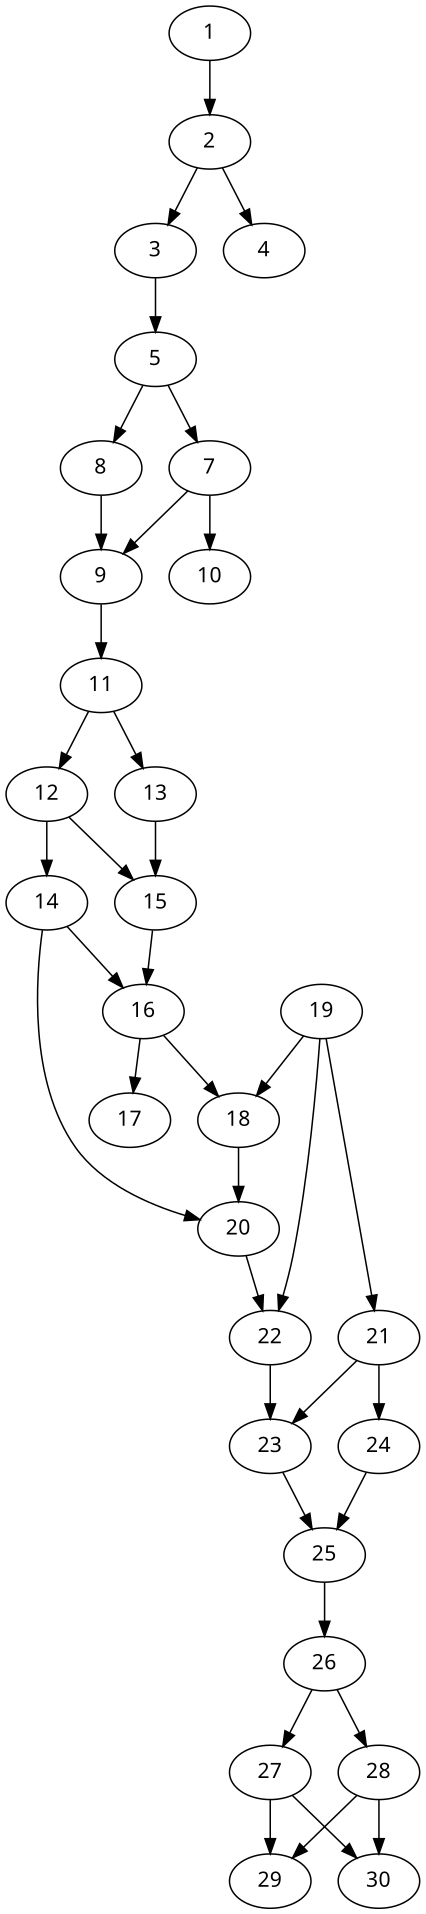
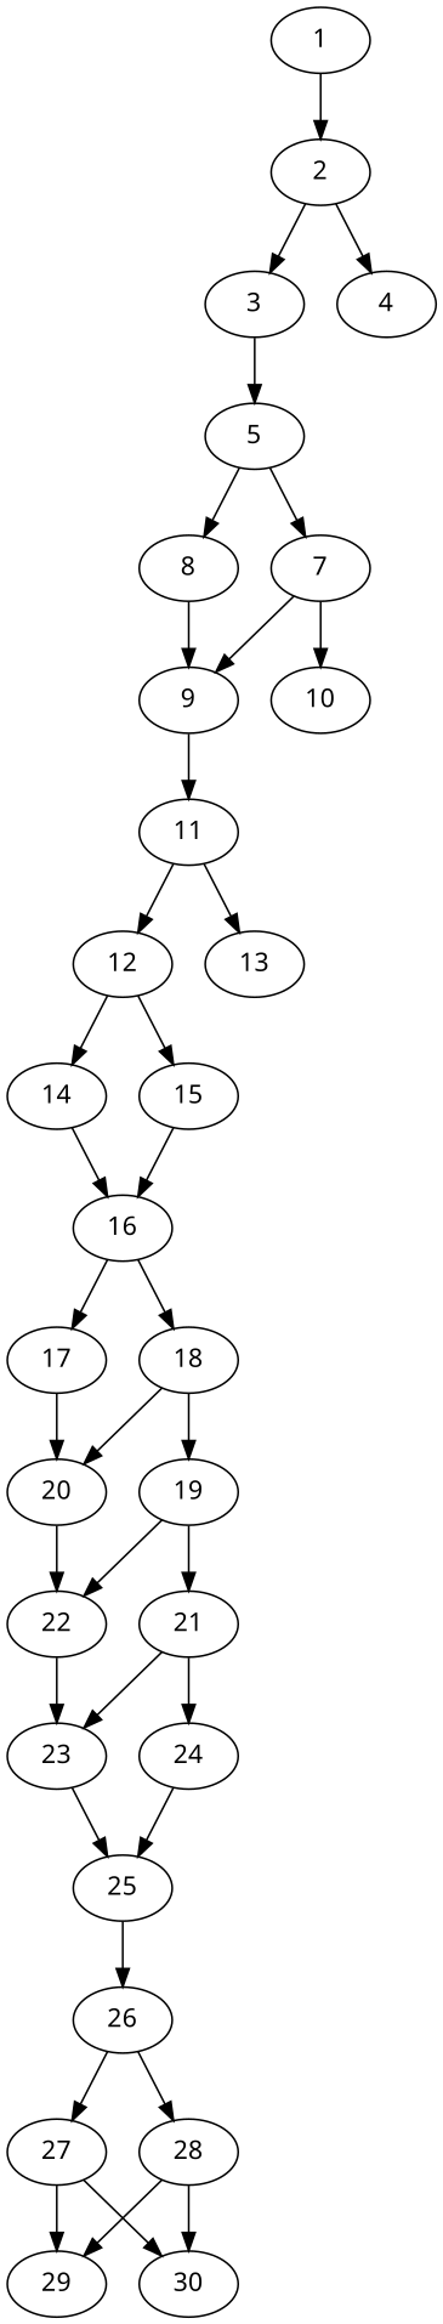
  digraph {
    fontname="Noto Sans"
    node [alpha=0.08 fontname="Noto Sans"]
    edge [fontname="Noto Sans"]
    1 [alpha=0.12 expect_size=31562752]
    2 [alpha=0.11 expect_size=32593920]
    3 [expect_size=37473280]
    4 [expect_size=29528064]
    5 [expect_size=8438784]
    7 [alpha=0.02 expect_size=34875392]
    8 [alpha=0.15 expect_size=15541248]
    9 [alpha=0.06 expect_size=15289344]
    10 [alpha=0.20 expect_size=21709824]
    11 [alpha=0.02 expect_size=8088576]
    12 [alpha=0.19 expect_size=36639744]
    13 [alpha=0.05 expect_size=15167488]
    14 [alpha=0.11 expect_size=33678336]
    15 [alpha=0.03 expect_size=5483520]
    16 [alpha=0.06 expect_size=24865792]
    17 [alpha=0.10 expect_size=43214848]
    18 [alpha=0.04 expect_size=47203328]
    20 [alpha=0.15 expect_size=49904640]
    19 [expect_size=36362240]
    22 [alpha=0.02 expect_size=7484416]
    21 [alpha=0.13 expect_size=49250304]
    23 [alpha=0.05 expect_size=5480448]
    24 [alpha=0.19 expect_size=18206720]
    25 [alpha=0.14 expect_size=44161024]
    26 [alpha=0.07 expect_size=51845120]
    27 [alpha=0.14 expect_size=17704960]
    28 [alpha=0.05 expect_size=41825280]
    29 [alpha=0.20 expect_size=50711552]
    30 [alpha=0.01 expect_size=21809152]
    1 -> 2
    2 -> 3
    2 -> 4
    3 -> 5
    5 -> 7
    5 -> 8
    7 -> 9
    7 -> 10
    8 -> 9
    9 -> 11
    11 -> 12
    11 -> 13
    12 -> 14
    12 -> 15
-   13 -> 15
    14 -> 16
    15 -> 16
    16 -> 17
    16 -> 18
-   14 -> 20
+   17 -> 20
    18 -> 20
-   19 -> 18
+   18 -> 19
    20 -> 22
    19 -> 22
    19 -> 21
    22 -> 23
    21 -> 23
    21 -> 24
    23 -> 25
    24 -> 25
    25 -> 26
    26 -> 27
    26 -> 28
    27 -> 29
    27 -> 30
    28 -> 29
    28 -> 30
  }
